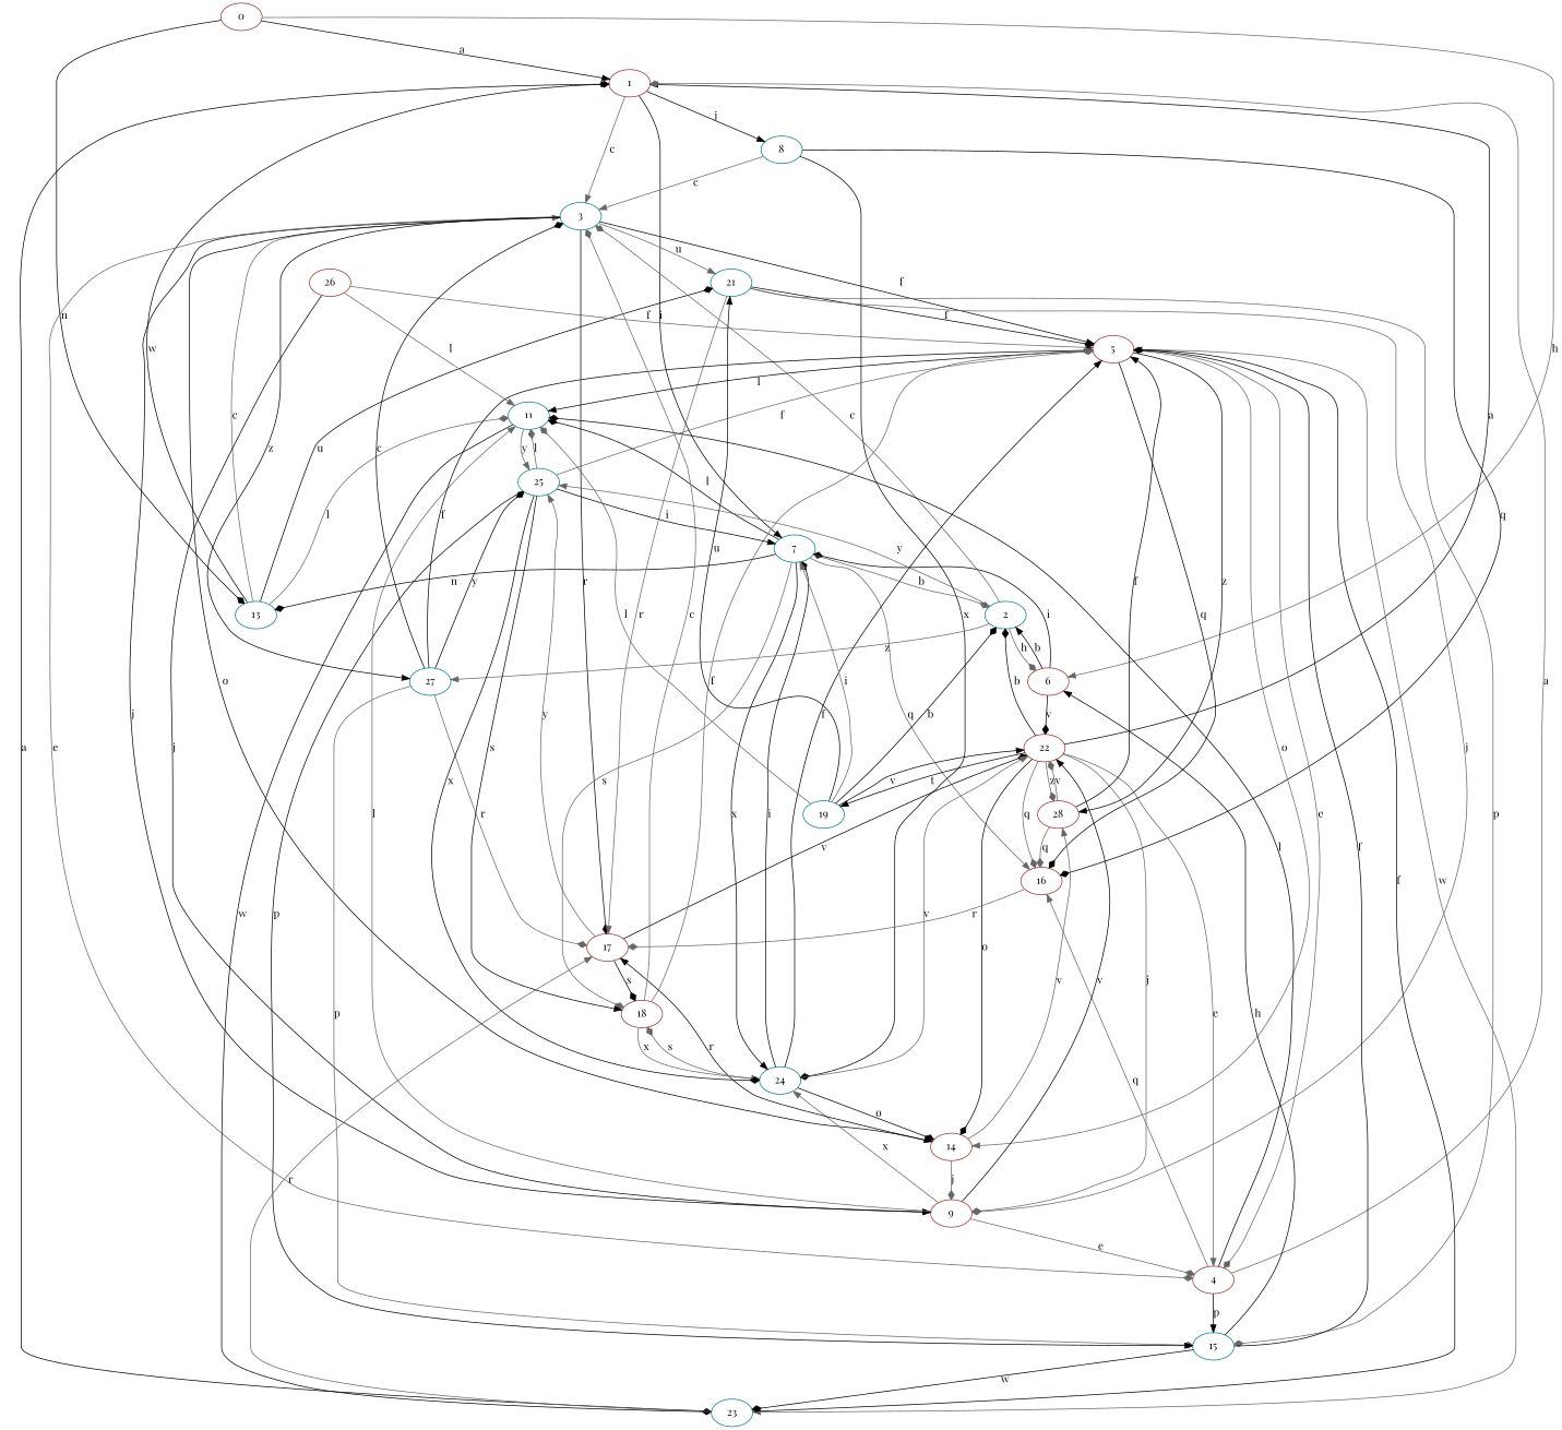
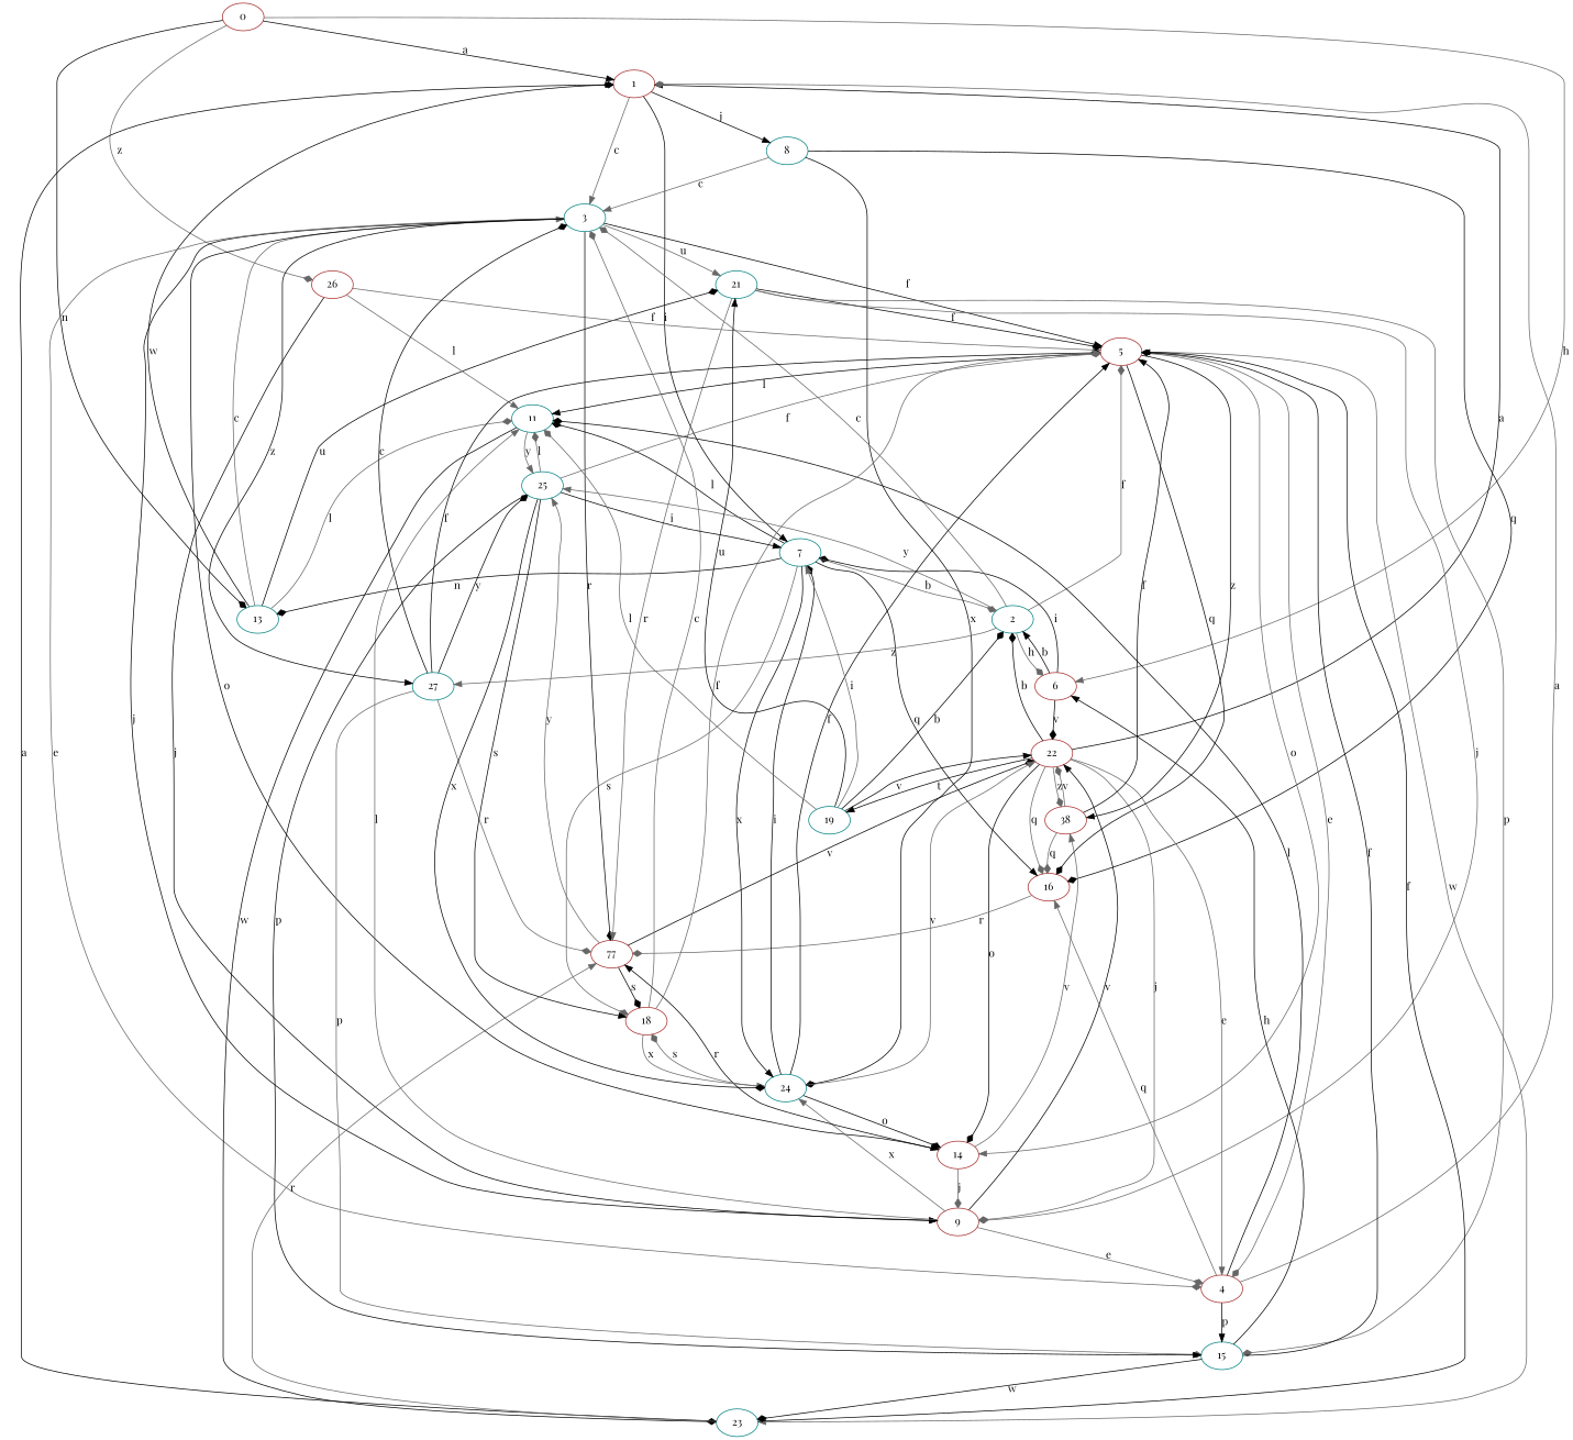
  strict digraph {
    fontname="Playfair Display"
    node [color=brown fontname="Playfair Display"]
    edge [arrowhead=diamond color=black fontname="Playfair Display"]
    0
    1
    6
    13 [color=teal]
    26
    3 [color=teal]
    7 [color=teal]
    8 [color=teal]
    2 [color=teal]
    22
    21 [color=teal]
    11 [color=teal]
    5
    9
    27 [color=teal]
    4
    14
-   17
+   17 [label=77]
    16
    18
    24 [color=teal]
    25 [color=teal]
    23 [color=teal]
-   28
+   28 [label=38]
    15 [color=teal]
    19 [color=teal]
    0 -> 1 [arrowhead=normal label=a]
    0 -> 6 [arrowhead=normal color=gray40 label=h]
    0 -> 13 [label=n]
+   0 -> 26 [color=gray40 label=z]
    1 -> 3 [arrowhead=normal color=gray40 label=c]
    1 -> 7 [arrowhead=normal label=i]
    1 -> 8 [arrowhead=normal label=j]
    6 -> 7 [label=i]
    6 -> 2 [arrowhead=normal label=b]
    6 -> 22 [label=v]
    13 -> 1 [label=w]
    13 -> 3 [arrowhead=normal color=gray40 label=c]
    13 -> 21 [label=u]
    13 -> 11 [color=gray40 label=l]
    26 -> 11 [arrowhead=normal color=gray40 label=l]
    26 -> 5 [arrowhead=normal color=gray40 label=f]
    26 -> 9 [arrowhead=normal label=j]
    3 -> 21 [arrowhead=normal color=gray40 label=u]
    3 -> 5 [arrowhead=normal label=f]
    3 -> 9 [arrowhead=normal label=j]
    3 -> 27 [arrowhead=normal label=z]
    3 -> 4 [color=gray40 label=e]
    3 -> 14 [arrowhead=normal label=o]
    3 -> 17 [label=r]
    7 -> 13 [label=n]
    7 -> 2 [color=gray40 label=b]
    7 -> 11 [label=l]
-   7 -> 16 [arrowhead=normal color=gray40 label=q]
+   7 -> 16 [arrowhead=normal label=q]
    7 -> 18 [color=gray40 label=s]
    7 -> 24 [arrowhead=normal label=x]
    8 -> 3 [arrowhead=normal color=gray40 label=c]
    8 -> 16 [label=q]
    8 -> 24 [label=x]
    2 -> 6 [color=gray40 label=h]
    2 -> 3 [color=gray40 label=c]
+   2 -> 5 [color=gray40 label=f]
    2 -> 27 [arrowhead=normal color=gray40 label=z]
    2 -> 25 [arrowhead=normal color=gray40 label=y]
    22 -> 1 [arrowhead=normal label=a]
    22 -> 2 [label=b]
    22 -> 9 [color=gray40 label=j]
    22 -> 4 [arrowhead=normal color=gray40 label=e]
    22 -> 14 [label=o]
    22 -> 16 [color=gray40 label=q]
    22 -> 28 [color=gray40 label=z]
    22 -> 19 [arrowhead=normal label=t]
    21 -> 5 [label=f]
    21 -> 9 [color=gray40 label=j]
    21 -> 17 [arrowhead=normal color=gray40 label=r]
    21 -> 15 [color=gray40 label=p]
    11 -> 25 [arrowhead=normal color=gray40 label=y]
    11 -> 23 [label=w]
    5 -> 11 [arrowhead=normal label=l]
    5 -> 4 [color=gray40 label=e]
    5 -> 14 [arrowhead=normal color=gray40 label=o]
    5 -> 16 [label=q]
    5 -> 23 [arrowhead=normal color=gray40 label=w]
    5 -> 28 [arrowhead=normal label=z]
    9 -> 22 [arrowhead=normal label=v]
    9 -> 11 [arrowhead=normal color=gray40 label=l]
    9 -> 4 [color=gray40 label=e]
    9 -> 24 [arrowhead=normal color=gray40 label=x]
    27 -> 3 [label=c]
    27 -> 5 [label=f]
    27 -> 17 [color=gray40 label=r]
    27 -> 25 [label=y]
    27 -> 15 [color=gray40 label=p]
    4 -> 1 [color=gray40 label=a]
    4 -> 11 [label=l]
    4 -> 16 [arrowhead=normal color=gray40 label=q]
    4 -> 15 [arrowhead=normal label=p]
    14 -> 9 [color=gray40 label=j]
    14 -> 17 [arrowhead=normal label=r]
    14 -> 28 [arrowhead=normal color=gray40 label=v]
    17 -> 22 [label=v]
    17 -> 18 [label=s]
    17 -> 25 [arrowhead=normal color=gray40 label=y]
    16 -> 17 [color=gray40 label=r]
    18 -> 3 [color=gray40 label=c]
    18 -> 5 [arrowhead=normal color=gray40 label=f]
    18 -> 24 [arrowhead=normal color=gray40 label=x]
    24 -> 7 [label=i]
    24 -> 22 [arrowhead=normal color=gray40 label=v]
    24 -> 5 [arrowhead=normal label=f]
    24 -> 14 [label=o]
    24 -> 18 [color=gray40 label=s]
    25 -> 7 [arrowhead=normal label=i]
    25 -> 11 [color=gray40 label=l]
    25 -> 5 [color=gray40 label=f]
    25 -> 18 [arrowhead=normal label=s]
    25 -> 24 [label=x]
    25 -> 15 [arrowhead=normal label=p]
    23 -> 1 [arrowhead=normal label=a]
    23 -> 5 [arrowhead=normal label=f]
    23 -> 17 [arrowhead=normal color=gray40 label=r]
    28 -> 22 [color=gray40 label=v]
    28 -> 5 [arrowhead=normal label=f]
    28 -> 16 [color=gray40 label=q]
    15 -> 6 [arrowhead=normal label=h]
    15 -> 5 [label=f]
    15 -> 23 [label=w]
    19 -> 7 [arrowhead=normal color=gray40 label=i]
    19 -> 2 [label=b]
    19 -> 22 [arrowhead=normal label=v]
    19 -> 21 [arrowhead=normal label=u]
    19 -> 11 [color=gray40 label=l]
  }
